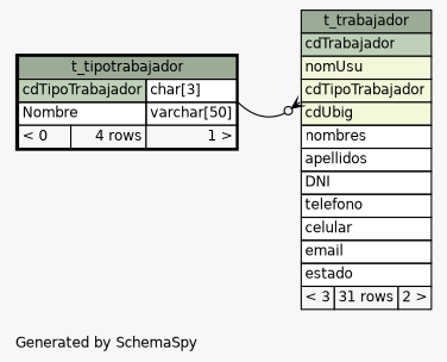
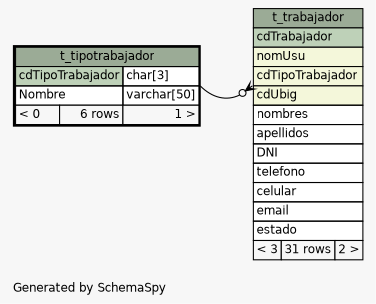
  digraph {
    bgcolor="#f7f7f7"
    fontname=Helvetica
    fontsize=11
    label="\nGenerated by SchemaSpy"
    labeljust=l
    nodesep=0.18
    rankdir=RL
    ranksep=0.46
    node [fontname=Helvetica fontsize=11 shape=plaintext]
    n1 [label=<     <TABLE BORDER="0" CELLBORDER="1" CELLSPACING="0" BGCOLOR="#ffffff">       <TR><TD COLSPAN="3" BGCOLOR="#9bab96" ALIGN="CENTER">t_trabajador</TD></TR>       <TR><TD PORT="cdTrabajador" COLSPAN="3" BGCOLOR="#bed1b8" ALIGN="LEFT">cdTrabajador</TD></TR>       <TR><TD PORT="nomUsu" COLSPAN="3" BGCOLOR="#f4f7da" ALIGN="LEFT">nomUsu</TD></TR>       <TR><TD PORT="cdTipoTrabajador" COLSPAN="3" BGCOLOR="#f4f7da" ALIGN="LEFT">cdTipoTrabajador</TD></TR>       <TR><TD PORT="cdUbig" COLSPAN="3" BGCOLOR="#f4f7da" ALIGN="LEFT">cdUbig</TD></TR>       <TR><TD PORT="nombres" COLSPAN="3" ALIGN="LEFT">nombres</TD></TR>       <TR><TD PORT="apellidos" COLSPAN="3" ALIGN="LEFT">apellidos</TD></TR>       <TR><TD PORT="DNI" COLSPAN="3" ALIGN="LEFT">DNI</TD></TR>       <TR><TD PORT="telefono" COLSPAN="3" ALIGN="LEFT">telefono</TD></TR>       <TR><TD PORT="celular" COLSPAN="3" ALIGN="LEFT">celular</TD></TR>       <TR><TD PORT="email" COLSPAN="3" ALIGN="LEFT">email</TD></TR>       <TR><TD PORT="estado" COLSPAN="3" ALIGN="LEFT">estado</TD></TR>       <TR><TD ALIGN="LEFT" BGCOLOR="#f7f7f7">&lt; 3</TD><TD ALIGN="RIGHT" BGCOLOR="#f7f7f7">31 rows</TD><TD ALIGN="RIGHT" BGCOLOR="#f7f7f7">2 &gt;</TD></TR>     </TABLE>>]
-   n2 [label=<     <TABLE BORDER="2" CELLBORDER="1" CELLSPACING="0" BGCOLOR="#ffffff">       <TR><TD COLSPAN="3" BGCOLOR="#9bab96" ALIGN="CENTER">t_tipotrabajador</TD></TR>       <TR><TD PORT="cdTipoTrabajador" COLSPAN="2" BGCOLOR="#bed1b8" ALIGN="LEFT">cdTipoTrabajador</TD><TD PORT="cdTipoTrabajador.type" ALIGN="LEFT">char[3]</TD></TR>       <TR><TD PORT="Nombre" COLSPAN="2" ALIGN="LEFT">Nombre</TD><TD PORT="Nombre.type" ALIGN="LEFT">varchar[50]</TD></TR>       <TR><TD ALIGN="LEFT" BGCOLOR="#f7f7f7">&lt; 0</TD><TD ALIGN="RIGHT" BGCOLOR="#f7f7f7">4 rows</TD><TD ALIGN="RIGHT" BGCOLOR="#f7f7f7">1 &gt;</TD></TR>     </TABLE>>]
+   n2 [label=<     <TABLE BORDER="2" CELLBORDER="1" CELLSPACING="0" BGCOLOR="#ffffff">       <TR><TD COLSPAN="3" BGCOLOR="#9bab96" ALIGN="CENTER">t_tipotrabajador</TD></TR>       <TR><TD PORT="cdTipoTrabajador" COLSPAN="2" BGCOLOR="#bed1b8" ALIGN="LEFT">cdTipoTrabajador</TD><TD PORT="cdTipoTrabajador.type" ALIGN="LEFT">char[3]</TD></TR>       <TR><TD PORT="Nombre" COLSPAN="2" ALIGN="LEFT">Nombre</TD><TD PORT="Nombre.type" ALIGN="LEFT">varchar[50]</TD></TR>       <TR><TD ALIGN="LEFT" BGCOLOR="#f7f7f7">&lt; 0</TD><TD ALIGN="RIGHT" BGCOLOR="#f7f7f7">6 rows</TD><TD ALIGN="RIGHT" BGCOLOR="#f7f7f7">1 &gt;</TD></TR>     </TABLE>>]
    n1 -> n2 [arrowhead=none arrowsize=0.8 arrowtail=crowodot dir=back headport="cdTipoTrabajador.type:se" tailport="cdTipoTrabajador:sw"]
  }
